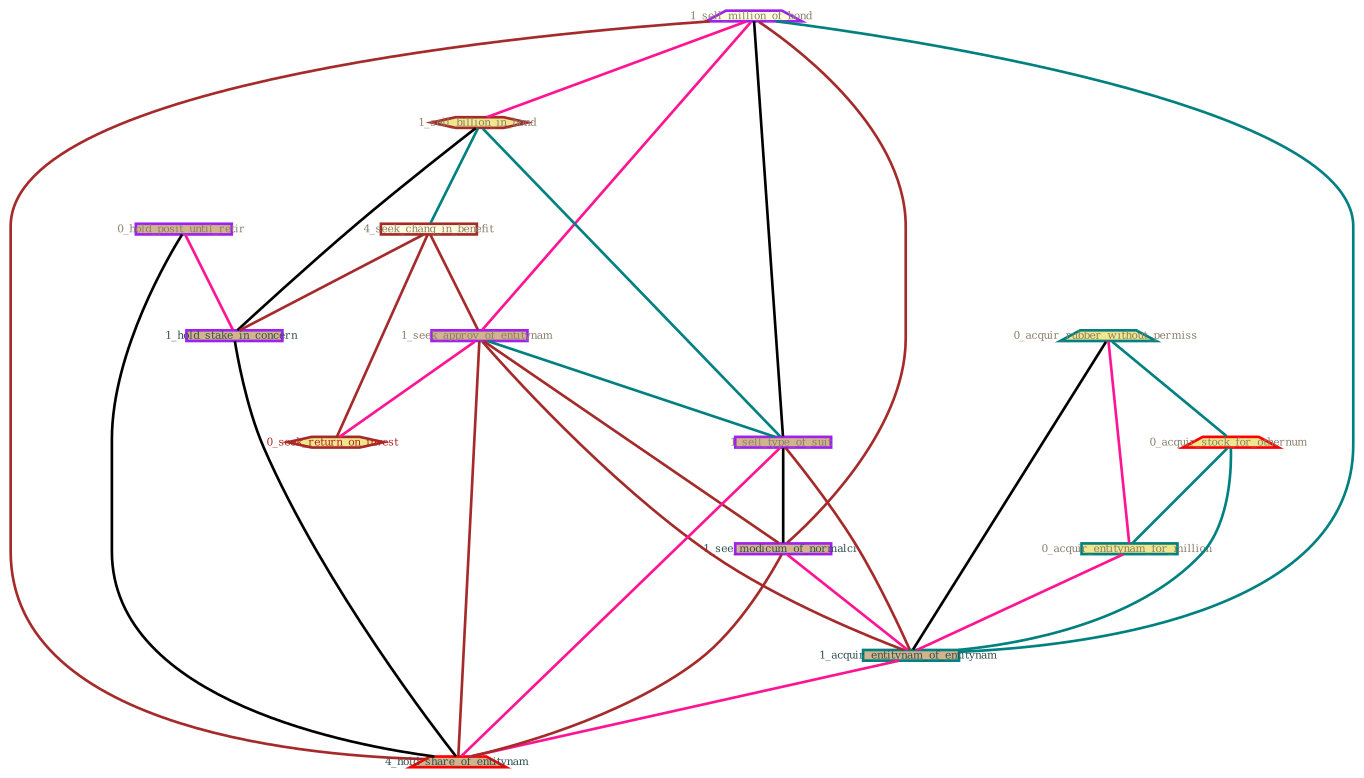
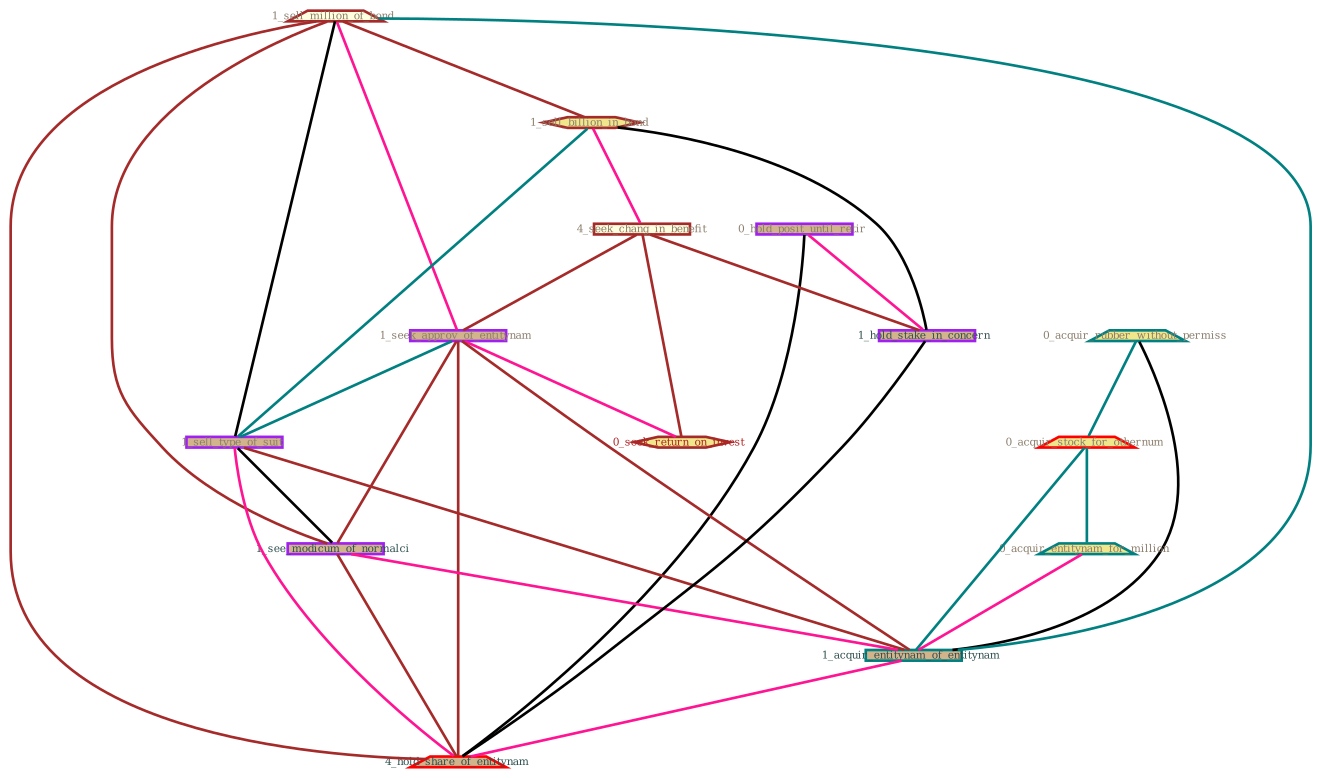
  graph {
    node [color=purple fillcolor=tan fixedsize=true fontcolor="#8b7d6b" fontsize=4 shape=box style=filled]
    edge [color=brown w=1]
    "0_acquir_rubber_without_permiss " [color=teal fillcolor=khaki height=.06 shape=trapezium width=.5]
-   "1_sell_million_of_bond " [fillcolor=lightyellow height=.06 shape=trapezium width=.5]
+   "1_sell_million_of_bond " [color=brown fillcolor=lightyellow height=.06 shape=trapezium width=.5]
    "1_sell_billion_in_bond " [color=brown fillcolor=khaki height=.06 shape=hexagon width=.5]
    "0_hold_posit_until_retir " [height=.06 width=.5]
    n5 [color=brown fillcolor=lightyellow height=.06 label="4_seek_chang_in_benefit" width=.5]
    "1_seek_approv_of_entitynam " [height=.06 width=.5]
    "0_acquir_stock_for_othernum " [color=red fillcolor=khaki height=.06 shape=trapezium width=.5]
-   "0_acquir_entitynam_for_million " [color=teal fillcolor=khaki height=.06 width=.5]
+   "0_acquir_entitynam_for_million " [color=teal fillcolor=khaki height=.06 shape=trapezium width=.5]
    "1_sell_type_of_suit " [height=.06 width=.5]
    "0_seek_return_on_invest " [color=brown fillcolor=khaki fontcolor="#b22222" height=.06 shape=hexagon width=.5]
    "1_acquir_entitynam_of_entitynam " [color=teal fontcolor="#2f4f4f" height=.06 width=.5]
    "1_see_modicum_of_normalci " [fontcolor="#2f4f4f" height=.06 width=.5]
    n13 [color=red fontcolor="#2f4f4f" height=.06 label="4_hold_share_of_entitynam" shape=trapezium width=.5]
    "1_hold_stake_in_concern " [fontcolor="#2f4f4f" height=.06 width=.5]
    subgraph sub_1 {
      "0_acquir_rubber_without_permiss "
      "1_sell_million_of_bond "
      "1_sell_billion_in_bond "
      "0_hold_posit_until_retir "
      n5
      "1_seek_approv_of_entitynam "
      "0_acquir_stock_for_othernum "
      "0_acquir_entitynam_for_million "
      "1_sell_type_of_suit "
    }
    subgraph sub_2 {
      "0_seek_return_on_invest "
    }
    "0_acquir_rubber_without_permiss " -- "0_acquir_stock_for_othernum " [color=teal]
-   "0_acquir_rubber_without_permiss " -- "0_acquir_entitynam_for_million " [color=deeppink]
    "0_acquir_rubber_without_permiss " -- "1_acquir_entitynam_of_entitynam " [color=black]
-   "1_sell_million_of_bond " -- "1_sell_billion_in_bond " [color=deeppink w=2]
+   "1_sell_million_of_bond " -- "1_sell_billion_in_bond " [w=2]
    "1_sell_million_of_bond " -- "1_seek_approv_of_entitynam " [color=deeppink]
    "1_sell_million_of_bond " -- "1_sell_type_of_suit " [color=black w=2]
    "1_sell_million_of_bond " -- "1_acquir_entitynam_of_entitynam " [color=teal]
    "1_sell_million_of_bond " -- "1_see_modicum_of_normalci "
    "1_sell_million_of_bond " -- n13
-   "1_sell_billion_in_bond " -- n5 [color=teal]
+   "1_sell_billion_in_bond " -- n5 [color=deeppink]
    "1_sell_billion_in_bond " -- "1_sell_type_of_suit " [color=teal]
    "1_sell_billion_in_bond " -- "1_hold_stake_in_concern " [color=black]
    "0_hold_posit_until_retir " -- n13 [color=black]
    "0_hold_posit_until_retir " -- "1_hold_stake_in_concern " [color=deeppink]
    n5 -- "1_seek_approv_of_entitynam "
    n5 -- "0_seek_return_on_invest "
    n5 -- "1_hold_stake_in_concern "
    "1_seek_approv_of_entitynam " -- "1_sell_type_of_suit " [color=teal]
    "1_seek_approv_of_entitynam " -- "0_seek_return_on_invest " [color=deeppink]
    "1_seek_approv_of_entitynam " -- "1_acquir_entitynam_of_entitynam " [w=2]
    "1_seek_approv_of_entitynam " -- "1_see_modicum_of_normalci "
    "1_seek_approv_of_entitynam " -- n13 [w=2]
    "0_acquir_stock_for_othernum " -- "0_acquir_entitynam_for_million " [color=teal w=2]
    "0_acquir_stock_for_othernum " -- "1_acquir_entitynam_of_entitynam " [color=teal]
    "0_acquir_entitynam_for_million " -- "1_acquir_entitynam_of_entitynam " [color=deeppink w=2]
    "1_sell_type_of_suit " -- "1_acquir_entitynam_of_entitynam "
    "1_sell_type_of_suit " -- "1_see_modicum_of_normalci " [color=black]
    "1_sell_type_of_suit " -- n13 [color=deeppink]
    "1_acquir_entitynam_of_entitynam " -- n13 [color=deeppink w=2]
    "1_see_modicum_of_normalci " -- "1_acquir_entitynam_of_entitynam " [color=deeppink]
    "1_see_modicum_of_normalci " -- n13
    "1_hold_stake_in_concern " -- n13 [color=black]
  }
